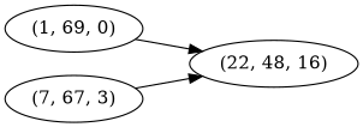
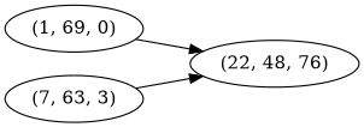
  digraph {
    rankdir=LR
    "(1, 69, 0)"
-   "(22, 48, 16)"
-   "(7, 63, 3)" [label="(7, 67, 3)"]
+   "(22, 48, 16)" [label="(22, 48, 76)"]
+   "(7, 63, 3)"
    "(1, 69, 0)" -> "(22, 48, 16)"
    "(7, 63, 3)" -> "(22, 48, 16)"
  }
